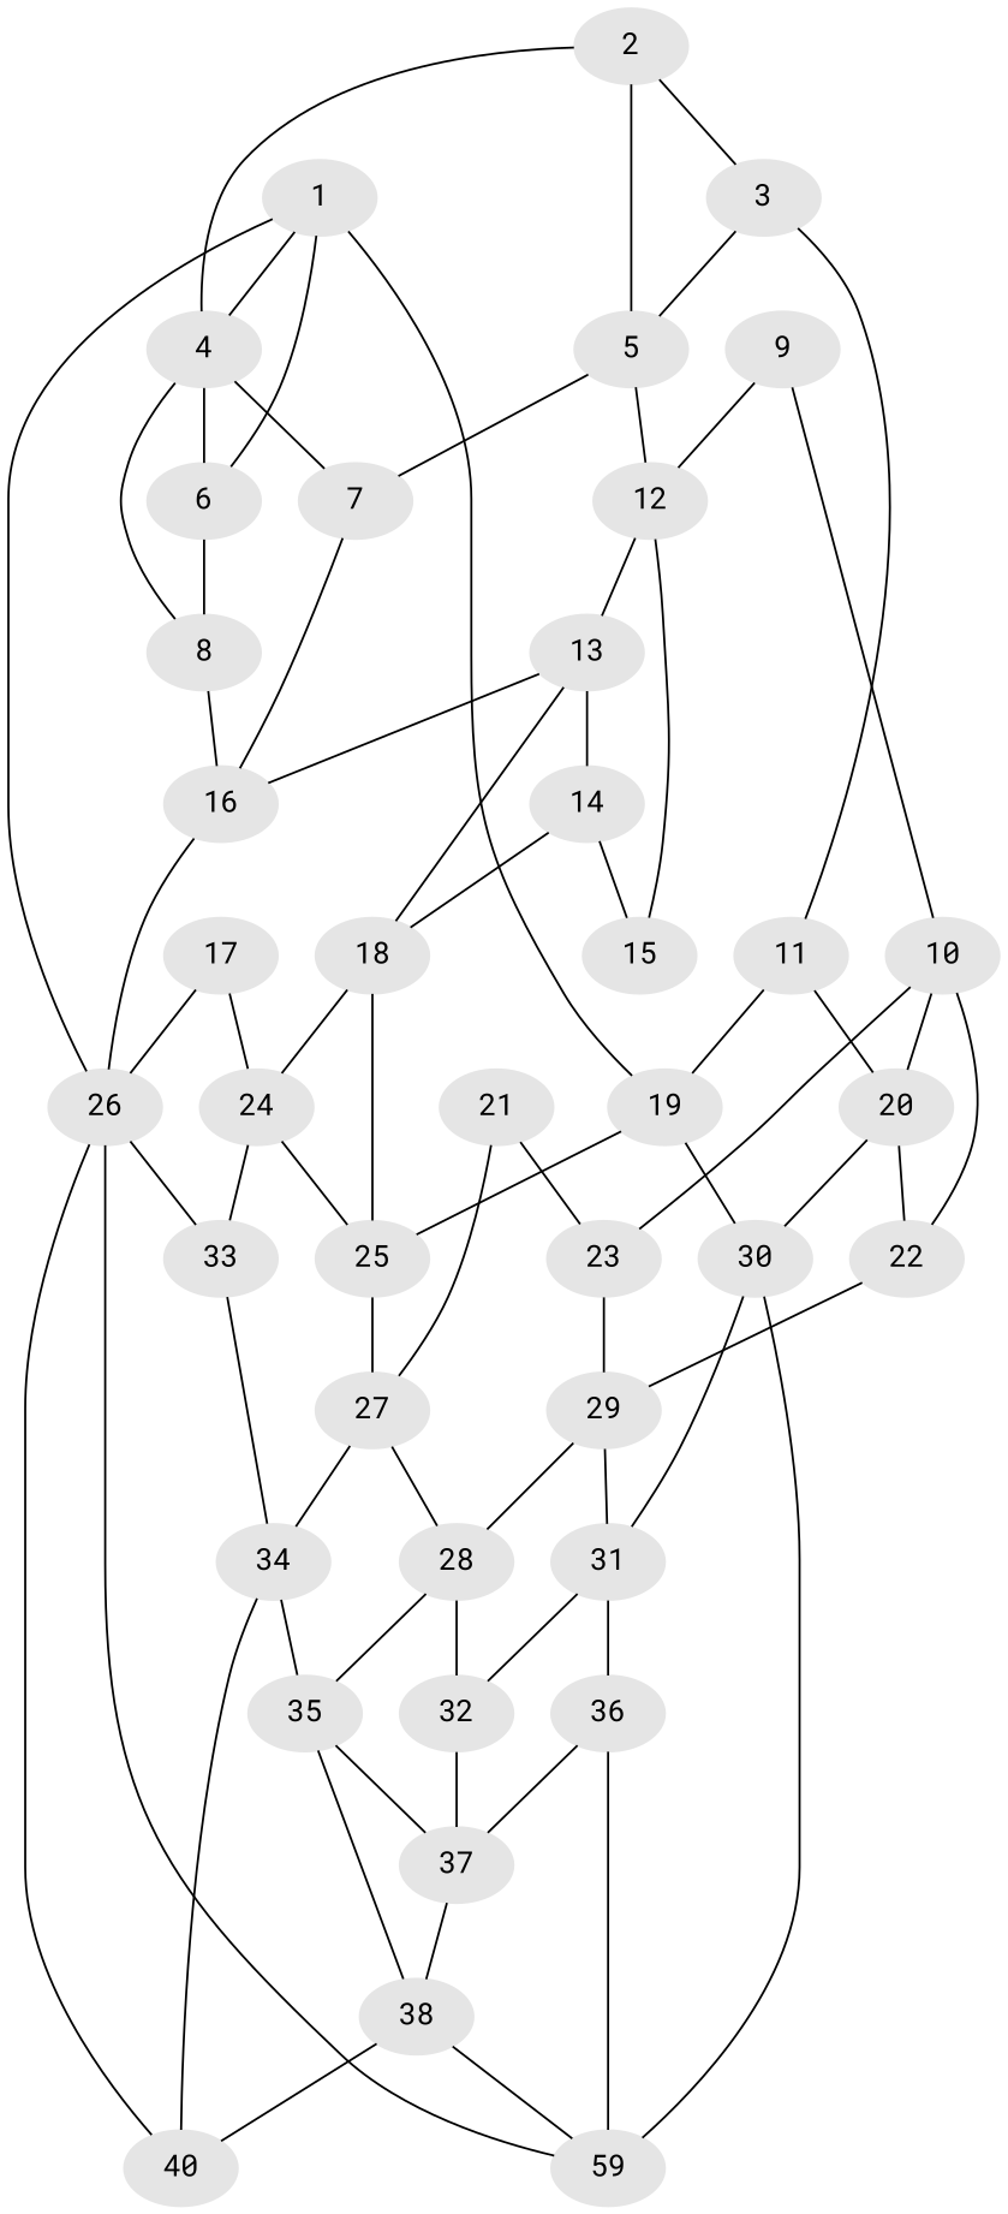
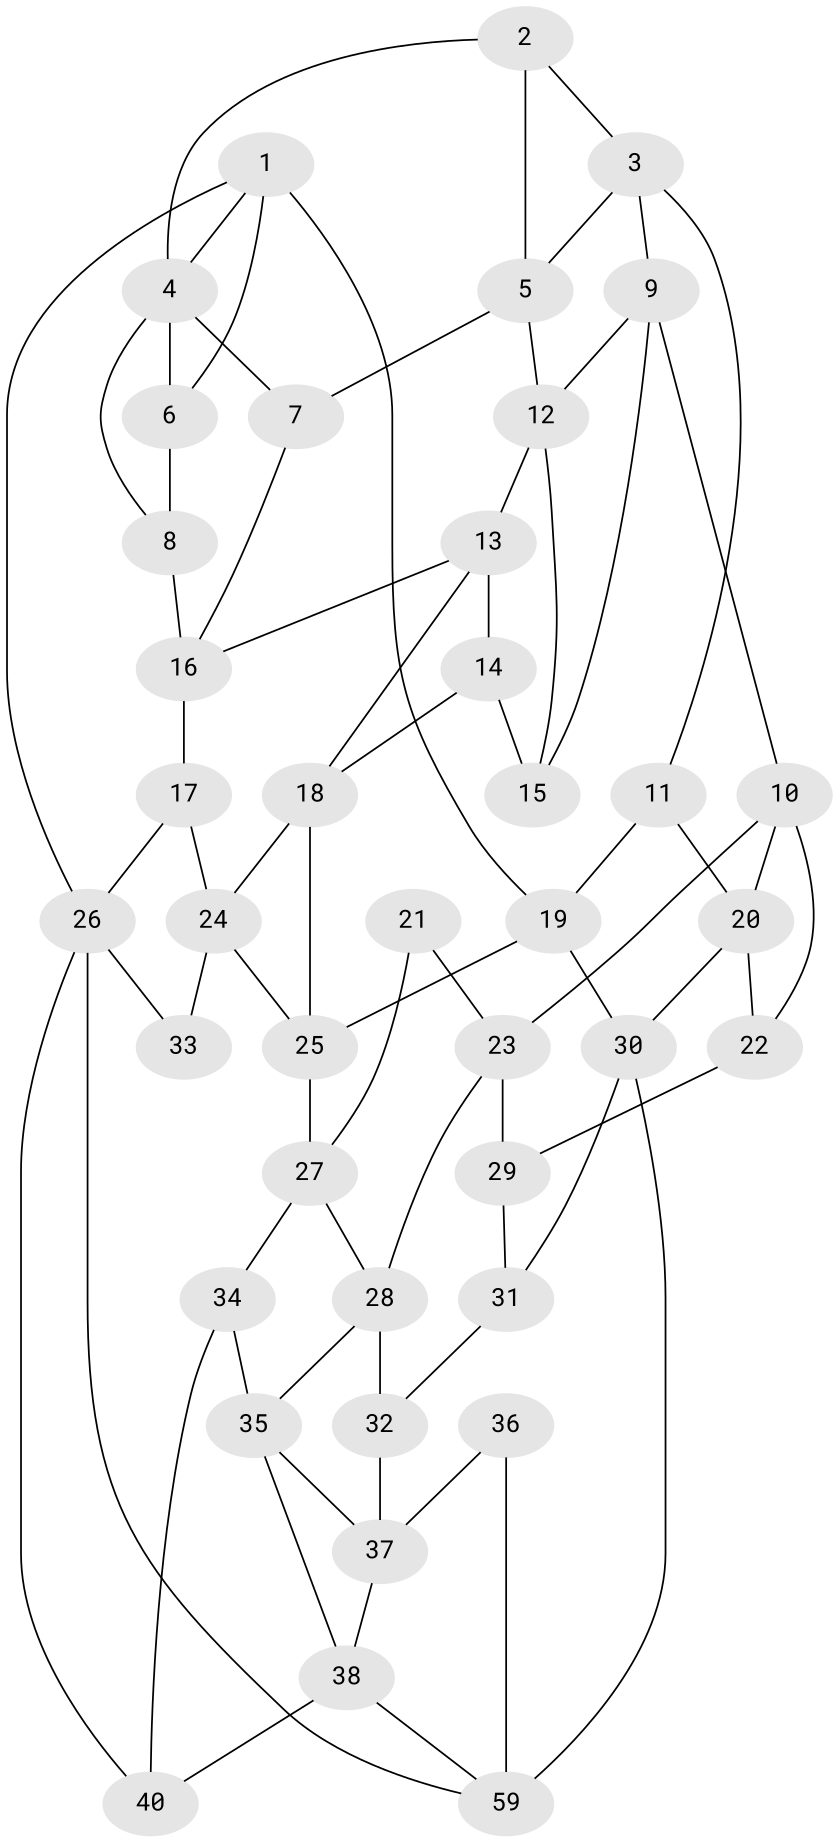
  graph {
    fontname="Roboto Mono"
    node [color=gray90 fontname="Roboto Mono" style=filled]
    edge [fontname="Roboto Mono" weight=1.0]
    1
    4
    6
    19
    26
    7
    8
    25
    30
    33
    n11 [label=59]
    40
    2
    3
    5
    9
    11
    12
    10
    15
    20
    16
    13
    17
    22
    23
    29
    28
    14
    18
    24
    21
    27
    31
    34
    32
    35
    37
    38
    36
    1 -- 4
    1 -- 6
    1 -- 19
    1 -- 26
    4 -- 6
    4 -- 7
    4 -- 8
    6 -- 8 [weight=2.0]
    19 -- 25
    19 -- 30 [weight=2.0]
    26 -- 33
    26 -- n11
    26 -- 40
    7 -- 16
    8 -- 16
    25 -- 27
    30 -- n11
    30 -- 31
-   33 -- 34
    2 -- 4
    2 -- 3
    2 -- 5
    3 -- 5
+   3 -- 9
    3 -- 11
    5 -- 7
    5 -- 12
    9 -- 12
    9 -- 10
+   9 -- 15
    11 -- 19 [weight=2.0]
    11 -- 20
    12 -- 15
    12 -- 13
    10 -- 20
    10 -- 22
    10 -- 23
    20 -- 30
    20 -- 22
-   16 -- 26
+   16 -- 17
    13 -- 16
    13 -- 14
    13 -- 18
    17 -- 26
    17 -- 24
    22 -- 29 [weight=2.0]
    23 -- 29
-   29 -- 28
+   23 -- 28
    29 -- 31
    28 -- 32
    28 -- 35
    14 -- 15
    14 -- 18
    18 -- 25
    18 -- 24
    24 -- 25
    24 -- 33
    21 -- 23
    21 -- 27
    27 -- 28
    27 -- 34
    31 -- 32
-   31 -- 36
    34 -- 40
    34 -- 35
    32 -- 37
    35 -- 37
    35 -- 38
    37 -- 38
    38 -- n11
    38 -- 40
    36 -- n11 [weight=2.0]
    36 -- 37
  }
